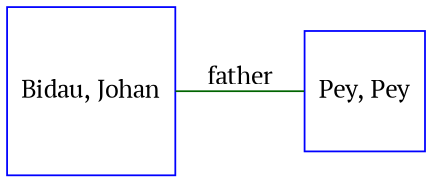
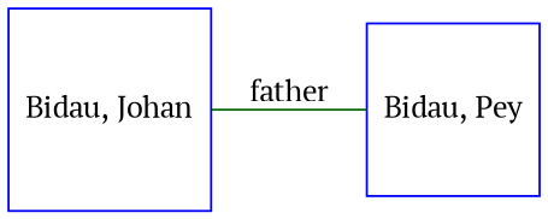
  digraph {
    rankdir=LR
    fontname="PT Serif"
    node [color=blue regular=1 shape=box fontname="PT Serif"]
-   n1 [label="Pey, Pey"]
+   n1 [label="Bidau, Pey"]
    n2 [label="Bidau, Johan"]
    n2 -> n1 [arrowsize=0.0 dir=none label=father color=darkgreen fontname="PT Serif"]
  }
